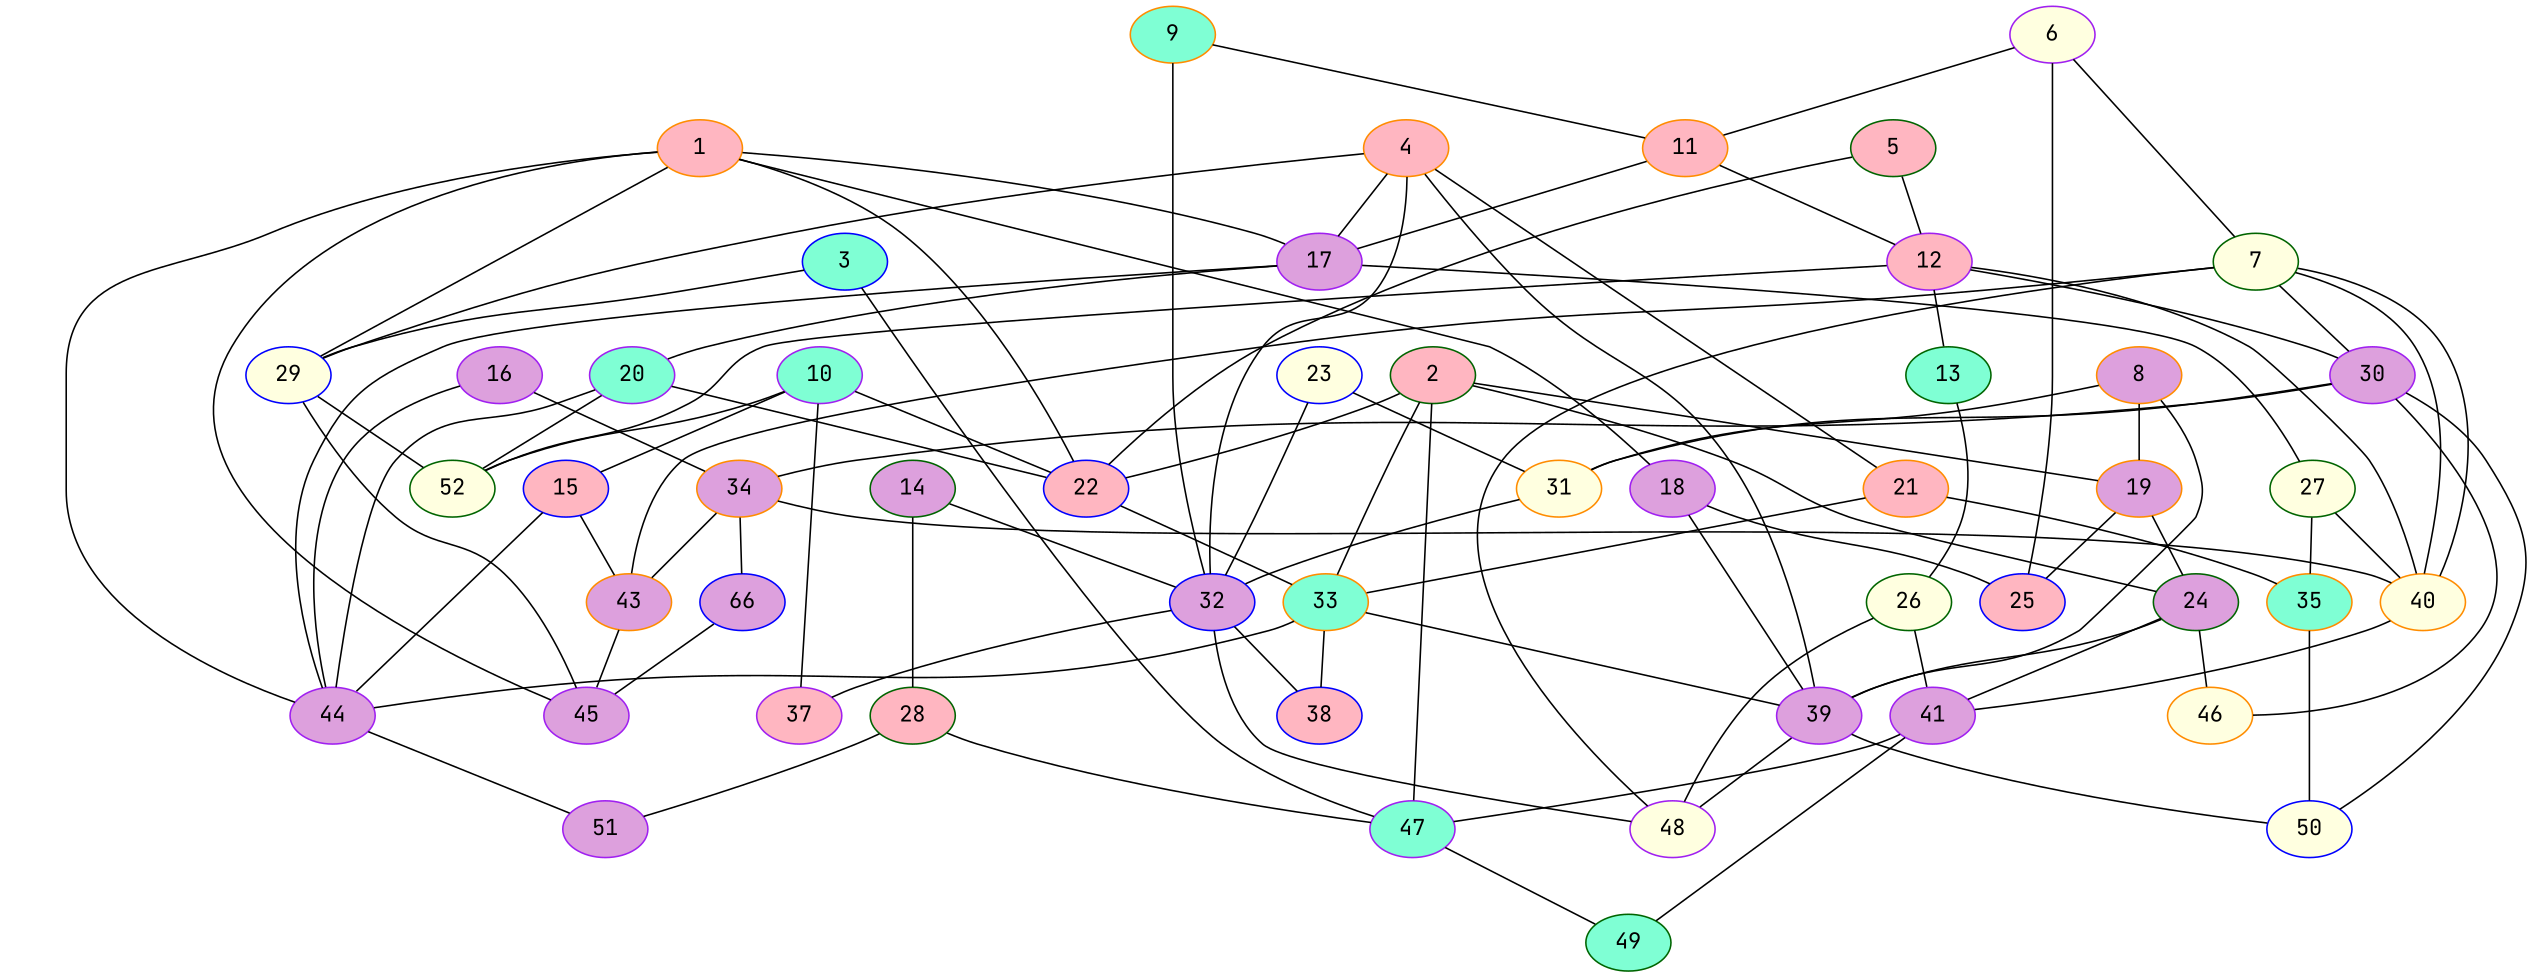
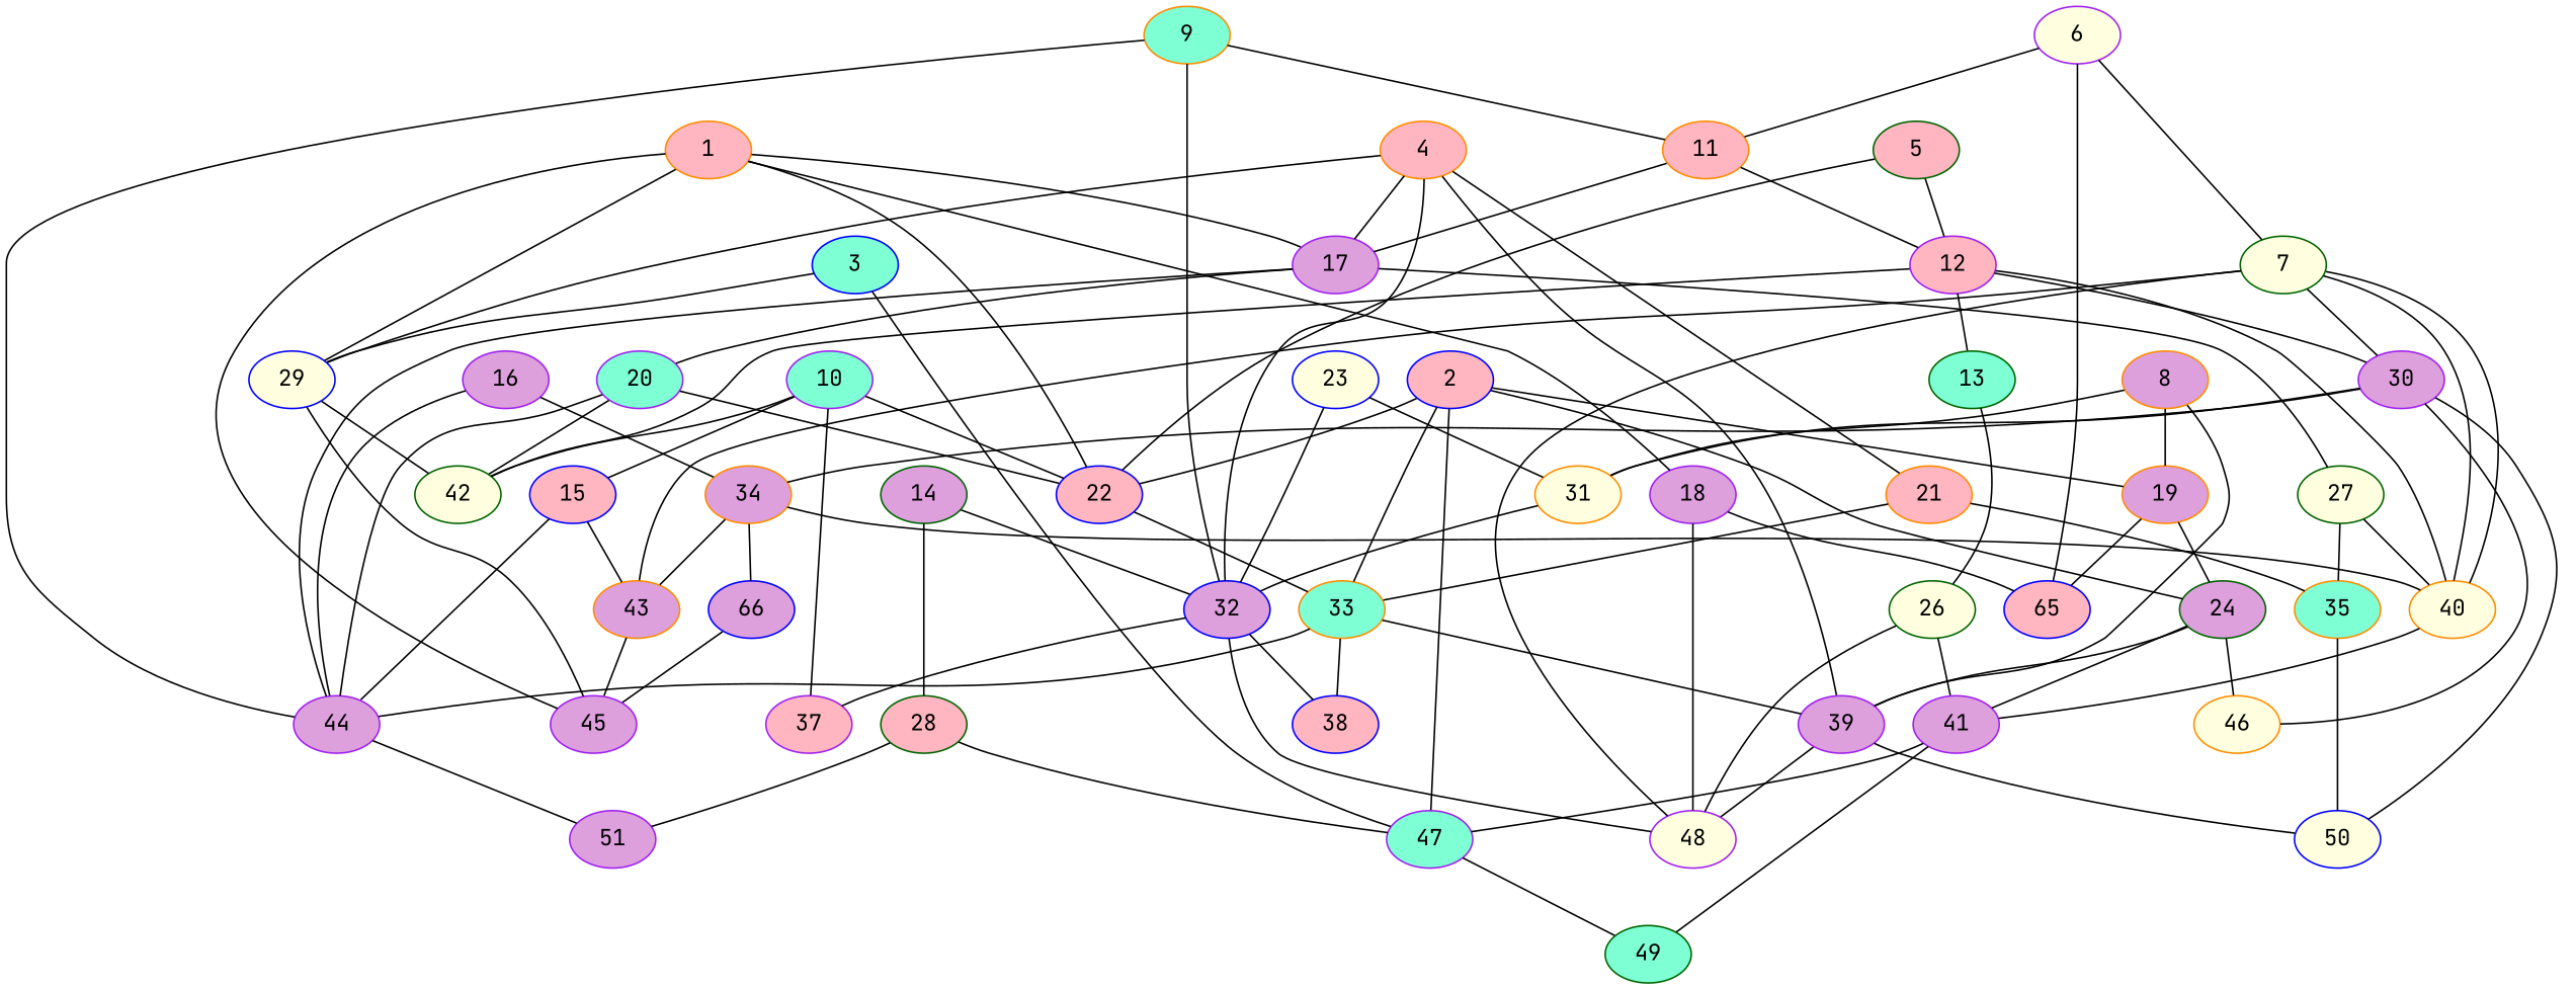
  graph {
    fontname="JetBrains Mono"
    node [color=purple fillcolor=plum fontname="JetBrains Mono" style=filled]
    edge [fontname="JetBrains Mono"]
    1 [color=darkorange fillcolor=lightpink]
    17
    18
    22 [color=blue fillcolor=lightpink]
    29 [color=blue fillcolor=lightyellow]
    45
    44
    20 [fillcolor=aquamarine]
    27 [color=darkgreen fillcolor=lightyellow]
    39
-   25 [color=blue fillcolor=lightpink]
+   25 [color=blue fillcolor=lightpink label=65]
    33 [color=darkorange fillcolor=aquamarine]
-   42 [color=darkgreen fillcolor=lightyellow label=52]
-   2 [color=darkgreen fillcolor=lightpink]
+   42 [color=darkgreen fillcolor=lightyellow]
+   2 [color=blue fillcolor=lightpink]
    19 [color=darkorange]
    24 [color=darkgreen]
    47 [fillcolor=aquamarine]
    41
    46 [color=darkorange fillcolor=lightyellow]
    38 [color=blue fillcolor=lightpink]
    49 [color=darkgreen fillcolor=aquamarine]
    3 [color=blue fillcolor=aquamarine]
    4 [color=darkorange fillcolor=lightpink]
    21 [color=darkorange fillcolor=lightpink]
    32 [color=blue]
    35 [color=darkorange fillcolor=aquamarine]
    48 [fillcolor=lightyellow]
    37 [fillcolor=lightpink]
    50 [color=blue fillcolor=lightyellow]
    5 [color=darkgreen fillcolor=lightpink]
    12 [fillcolor=lightpink]
    30
    40 [color=darkorange fillcolor=lightyellow]
    13 [color=darkgreen fillcolor=aquamarine]
    6 [fillcolor=lightyellow]
    7 [color=darkgreen fillcolor=lightyellow]
    11 [color=darkorange fillcolor=lightpink]
    43 [color=darkorange]
    31 [color=darkorange fillcolor=lightyellow]
    34 [color=darkorange]
    8 [color=darkorange]
    9 [color=darkorange fillcolor=aquamarine]
    51
    10 [fillcolor=aquamarine]
    15 [color=blue fillcolor=lightpink]
    26 [color=darkgreen fillcolor=lightyellow]
    14 [color=darkgreen]
    28 [color=darkgreen fillcolor=lightpink]
    16
    n50 [color=blue label=66]
    23 [color=blue fillcolor=lightyellow]
    1 -- 17
    1 -- 18
    1 -- 22
    1 -- 29
    1 -- 45
    17 -- 44
    17 -- 20
    17 -- 27
-   18 -- 39
+   18 -- 48
    18 -- 25
    22 -- 33
    29 -- 45
    29 -- 42
    44 -- 51
    20 -- 22
    20 -- 44
    20 -- 42
    27 -- 35
    27 -- 40
    39 -- 48
    39 -- 50
    33 -- 44
    33 -- 39
    33 -- 38
    2 -- 22
    2 -- 33
    2 -- 19
    2 -- 24
    2 -- 47
    19 -- 25
    19 -- 24
    24 -- 39
    24 -- 41
    24 -- 46
    47 -- 49
    41 -- 47
    41 -- 49
    3 -- 29
    3 -- 47
    4 -- 17
    4 -- 29
    4 -- 39
    4 -- 21
    4 -- 32
    21 -- 33
    21 -- 35
    32 -- 38
    32 -- 48
    32 -- 37
    35 -- 50
    5 -- 22
    5 -- 12
    12 -- 42
    12 -- 30
    12 -- 40
    12 -- 13
    30 -- 46
    30 -- 50
    30 -- 31
    30 -- 34
    40 -- 41
    13 -- 26
    6 -- 25
    6 -- 7
    6 -- 11
    7 -- 48
    7 -- 30
    7 -- 40
    7 -- 40
    7 -- 43
    11 -- 17
    11 -- 12
    43 -- 45
    31 -- 32
    34 -- 40
    34 -- 43
    34 -- n50
    8 -- 39
    8 -- 19
    8 -- 31
-   1 -- 44
+   9 -- 44
    9 -- 32
    9 -- 11
    10 -- 22
    10 -- 42
    10 -- 37
    10 -- 15
    15 -- 44
    15 -- 43
    26 -- 41
    26 -- 48
    14 -- 32
    14 -- 28
    28 -- 47
    28 -- 51
    16 -- 44
    16 -- 34
    n50 -- 45
    23 -- 32
    23 -- 31
  }
